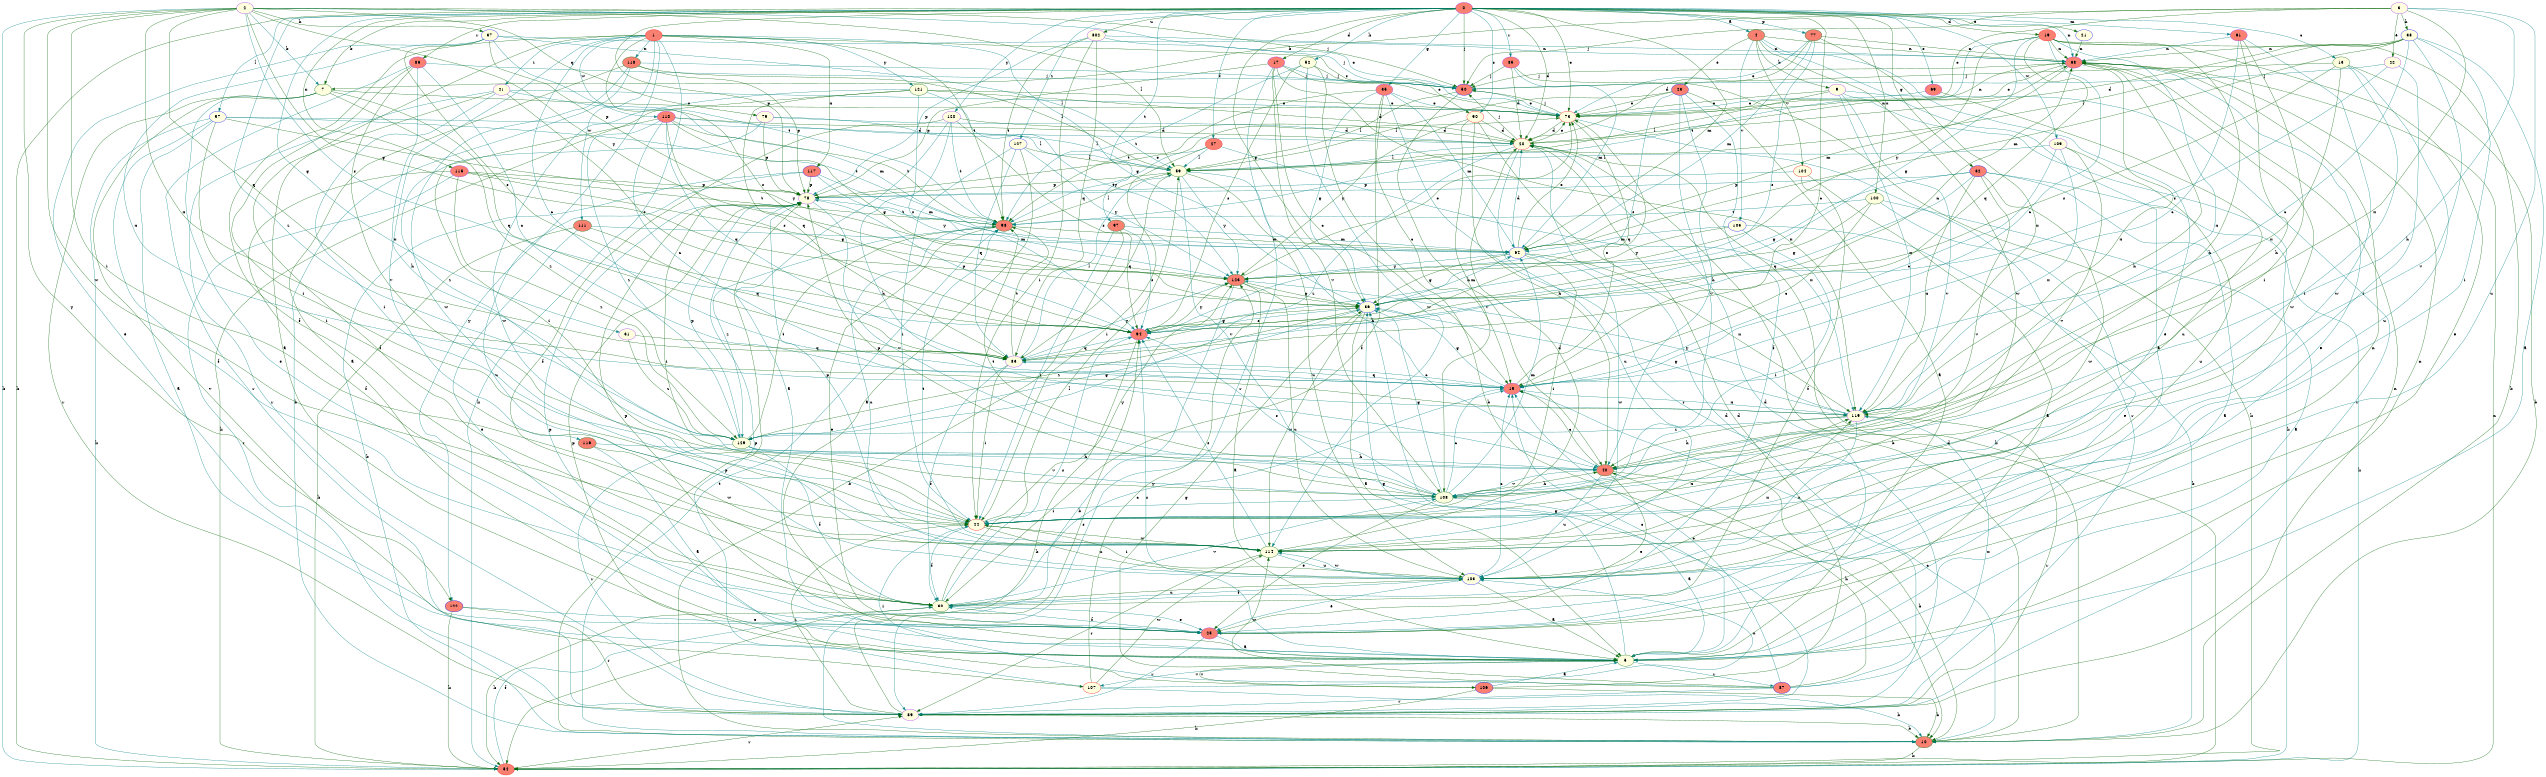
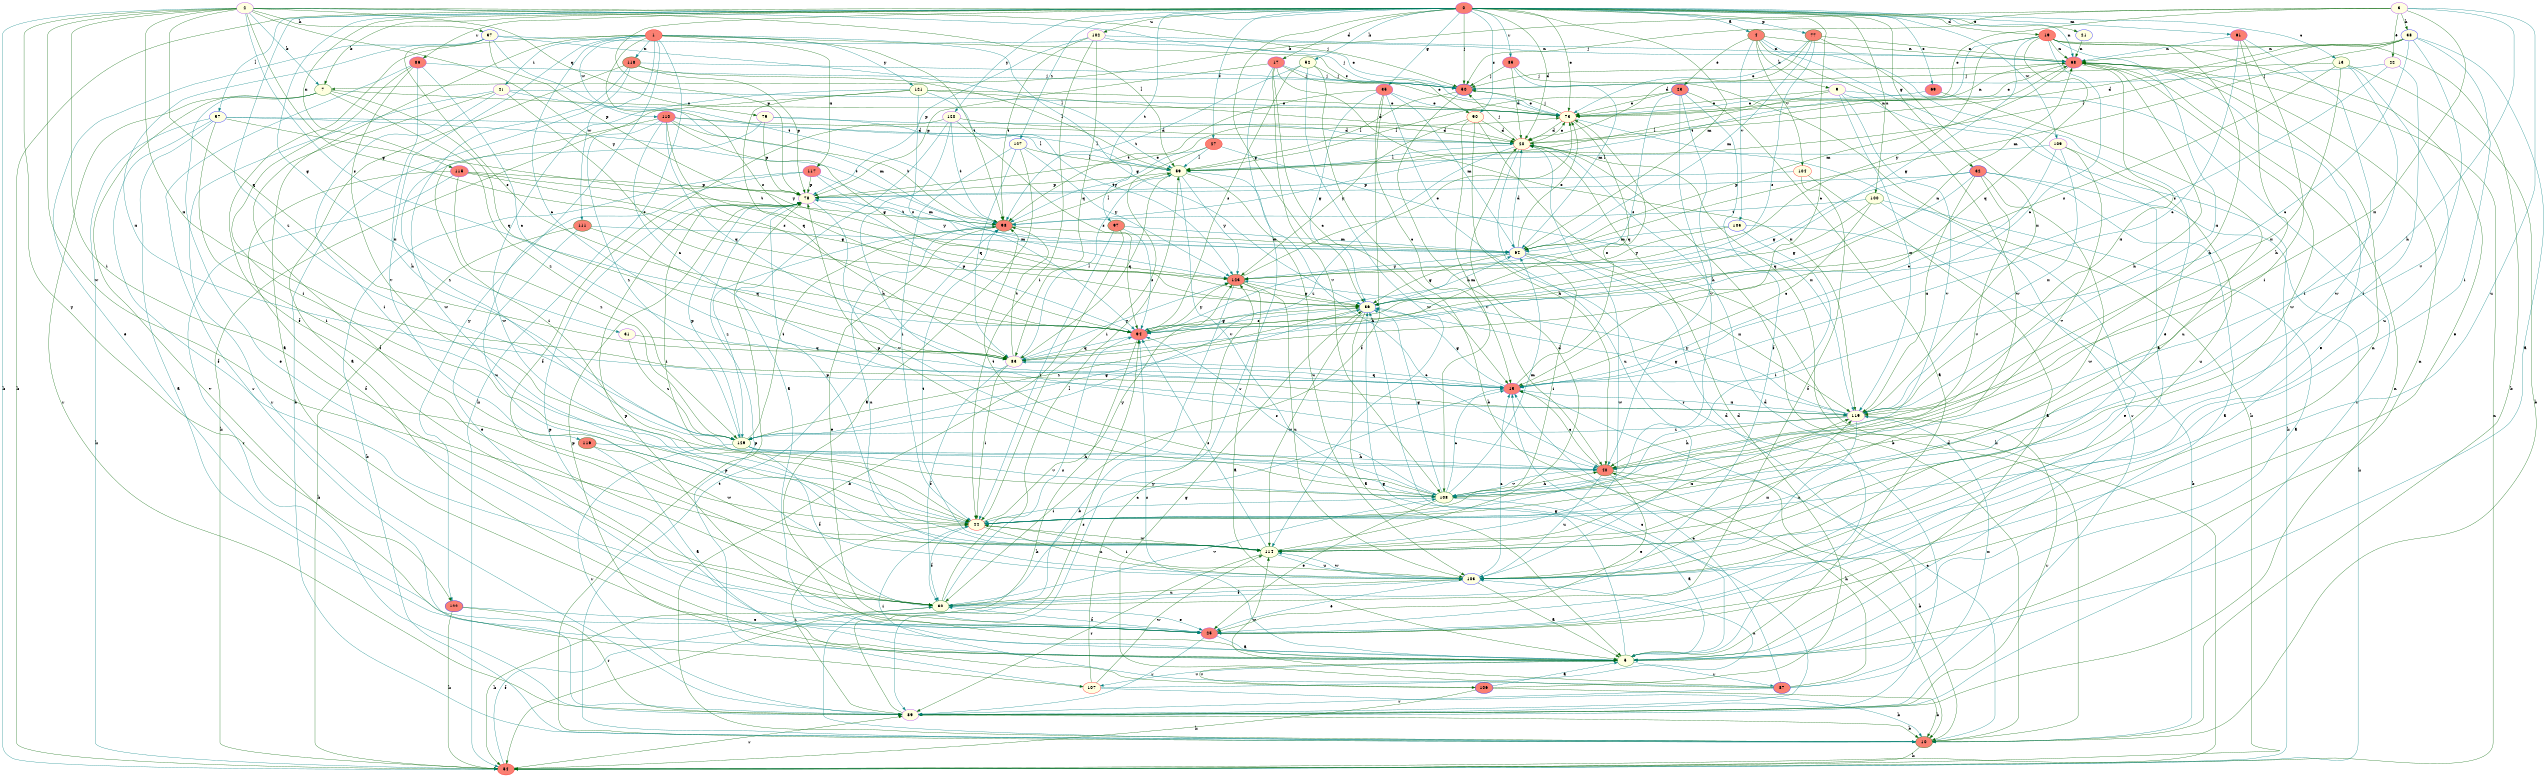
  strict digraph {
    node [color=purple fillcolor=lightyellow style=filled]
    edge [color=darkgreen]
    0 [fillcolor=salmon]
    4 [color=darkgreen fillcolor=salmon]
    7 [color=darkgreen]
    13 [color=darkgreen]
    15 [fillcolor=salmon]
    17 [fillcolor=salmon]
    19 [color=red fillcolor=salmon]
    20 [color=red]
    21 [color=blue]
    27 [color=red fillcolor=salmon]
    31
    32 [color=blue fillcolor=salmon]
    35 [fillcolor=salmon]
    36 [color=blue]
    50 [color=blue fillcolor=salmon]
    52 [color=darkgreen]
    54 [color=red fillcolor=salmon]
    57 [color=blue]
    61 [fillcolor=salmon]
    64 [color=blue]
    68 [fillcolor=salmon]
    69 [fillcolor=salmon]
    73 [color=red]
    77 [color=darkgreen fillcolor=salmon]
    78
    85 [fillcolor=salmon]
    86 [fillcolor=salmon]
    90 [color=red]
    97 [color=darkgreen fillcolor=salmon]
    100 [color=darkgreen]
-   102 [label=802]
+   102
    109
    115 [fillcolor=salmon]
    120
    127 [color=blue]
    129 [color=darkgreen]
    5 [color=darkgreen]
    114 [color=darkgreen]
    9
    23 [color=blue fillcolor=salmon]
    25 [fillcolor=salmon]
    104 [color=red]
    105 [color=blue]
    83
    107 [color=red]
    89
    94 [fillcolor=salmon]
    44 [color=red]
    119
    103 [color=blue]
    10 [color=darkgreen fillcolor=salmon]
    108 [color=darkgreen]
    98 [color=darkgreen fillcolor=salmon]
    123 [color=darkgreen fillcolor=salmon]
    40 [color=darkgreen fillcolor=salmon]
    59 [color=darkgreen]
    30 [color=darkgreen]
    1 [color=red fillcolor=salmon]
    41
    110 [fillcolor=salmon]
    111 [color=darkgreen fillcolor=salmon]
    116 [color=darkgreen fillcolor=salmon]
-   117 [color=blue fillcolor=salmon]
+   117 [fillcolor=salmon]
    118 [color=darkgreen fillcolor=salmon]
    121 [color=darkgreen]
    122 [color=blue fillcolor=salmon]
    87 [color=blue fillcolor=salmon]
    106 [color=blue fillcolor=salmon]
    2
    37 [color=blue]
    79
    3
    22
    38 [color=blue]
    0 -> 4 [color=teal label=a]
    0 -> 7 [label=b]
    0 -> 13 [color=teal label=c]
    0 -> 15 [label=c]
    0 -> 17 [label=d]
    0 -> 19 [label=d]
    0 -> 20 [label=d]
    0 -> 21 [label=e]
    0 -> 27 [color=teal label=f]
    0 -> 31 [color=teal label=g]
    0 -> 32 [label=g]
    0 -> 35 [color=teal label=g]
    0 -> 36 [label=g]
    0 -> 50 [label=j]
    0 -> 52 [color=teal label=k]
    0 -> 54 [label=k]
    0 -> 57 [color=teal label=l]
    0 -> 61 [color=teal label=m]
    0 -> 64 [label=m]
    0 -> 68 [color=teal label=n]
    0 -> 69 [color=teal label=o]
    0 -> 73 [label=o]
    0 -> 77 [color=teal label=p]
    0 -> 78 [label=p]
    0 -> 85 [color=teal label=r]
    0 -> 86 [label=r]
    0 -> 90 [color=teal label=s]
    0 -> 97 [color=teal label=t]
    0 -> 100 [label=u]
    0 -> 102 [label=u]
    0 -> 109 [color=teal label=w]
    0 -> 115 [label=x]
    0 -> 120 [color=teal label=y]
    0 -> 127 [color=teal label=z]
    0 -> 129 [color=teal label=z]
    4 -> 68 [label=n]
    4 -> 5 [color=teal label=a]
    4 -> 114 [label=w]
    4 -> 9 [label=b]
    4 -> 23 [label=e]
    4 -> 25 [color=teal label=e]
    4 -> 104 [label=v]
    4 -> 105 [color=teal label=v]
    7 -> 73 [label=o]
    7 -> 129 [label=z]
    7 -> 25 [color=teal label=e]
    7 -> 83 [label=q]
    7 -> 107 [label=v]
    7 -> 89 [label=r]
    13 -> 50 [label=j]
    13 -> 94 [label=s]
    13 -> 44 [color=teal label=i]
    13 -> 119 [label=x]
    13 -> 103 [color=teal label=u]
    13 -> 10 [label=b]
    15 -> 36 [color=teal label=g]
    15 -> 73 [label=o]
    15 -> 83 [color=teal label=q]
    15 -> 119 [color=teal label=x]
    17 -> 15 [label=c]
    17 -> 50 [color=teal label=j]
    17 -> 73 [label=o]
    17 -> 78 [label=p]
    17 -> 89 [color=teal label=r]
    17 -> 119 [label=x]
    17 -> 108 [label=v]
    19 -> 15 [color=teal label=c]
    19 -> 36 [color=teal label=g]
    19 -> 68 [label=n]
    19 -> 25 [label=e]
    19 -> 83 [label=q]
    19 -> 119 [color=teal label=x]
    19 -> 10 [label=b]
    19 -> 98 [color=teal label=t]
    19 -> 123 [label=y]
    19 -> 40 [label=h]
    20 -> 50 [label=j]
    20 -> 68 [label=n]
    20 -> 73 [label=o]
    20 -> 129 [color=teal label=z]
    20 -> 103 [color=teal label=u]
    20 -> 10 [label=b]
    20 -> 59 [color=teal label=l]
    21 -> 68 [label=n]
    27 -> 44 [label=i]
    27 -> 119 [color=teal label=x]
    27 -> 98 [color=teal label=t]
    27 -> 59 [color=teal label=l]
    31 -> 129 [label=z]
    31 -> 83 [label=q]
    32 -> 36 [color=teal label=g]
    32 -> 54 [color=teal label=k]
    32 -> 78 [color=teal label=p]
    32 -> 5 [color=teal label=a]
    32 -> 114 [label=w]
    32 -> 83 [color=teal label=q]
    32 -> 119 [label=x]
    32 -> 108 [label=v]
    35 -> 15 [label=c]
    35 -> 36 [color=teal label=g]
    35 -> 64 [color=teal label=m]
    35 -> 73 [color=teal label=o]
    35 -> 89 [color=teal label=r]
    35 -> 98 [label=t]
    35 -> 30 [label=f]
    36 -> 64 [color=teal label=m]
    36 -> 129 [label=z]
    36 -> 5 [label=a]
    36 -> 114 [label=w]
    36 -> 94 [color=teal label=s]
    50 -> 73 [color=teal label=o]
    50 -> 40 [label=h]
    50 -> 59 [label=l]
    52 -> 50 [label=j]
    52 -> 114 [color=teal label=w]
    52 -> 94 [label=s]
    52 -> 10 [label=b]
    52 -> 98 [color=teal label=t]
    54 -> 68 [label=n]
    54 -> 89 [label=r]
    54 -> 30 [color=teal label=f]
    57 -> 20 [color=teal label=d]
    57 -> 54 [color=teal label=k]
    57 -> 5 [color=teal label=a]
    57 -> 44 [label=i]
    57 -> 98 [color=teal label=t]
    57 -> 123 [label=y]
    57 -> 30 [color=teal label=f]
    61 -> 15 [color=teal label=c]
    61 -> 68 [color=teal label=n]
    61 -> 114 [color=teal label=w]
    61 -> 44 [label=i]
    61 -> 40 [label=h]
    64 -> 20 [color=teal label=d]
    64 -> 36 [label=g]
    64 -> 73 [label=o]
    64 -> 114 [color=teal label=w]
    64 -> 44 [label=i]
    64 -> 119 [label=x]
    64 -> 123 [color=teal label=y]
    68 -> 50 [label=j]
    68 -> 64 [label=m]
    68 -> 73 [label=o]
    68 -> 114 [label=w]
    68 -> 25 [color=teal label=e]
    68 -> 119 [label=x]
    68 -> 40 [label=h]
    69 -> 73 [color=teal label=o]
    69 -> 103 [label=u]
    73 -> 20 [label=d]
    73 -> 50 [label=j]
    73 -> 68 [label=n]
    73 -> 83 [label=q]
    73 -> 89 [color=teal label=r]
    77 -> 20 [label=d]
    77 -> 64 [color=teal label=m]
    77 -> 68 [label=n]
    77 -> 73 [color=teal label=o]
    77 -> 94 [color=teal label=s]
    77 -> 119 [label=x]
    78 -> 73 [label=o]
    78 -> 44 [label=i]
    78 -> 108 [color=teal label=v]
    78 -> 98 [color=teal label=t]
    85 -> 20 [label=d]
    85 -> 50 [label=j]
    85 -> 54 [label=k]
    85 -> 64 [color=teal label=m]
    86 -> 15 [color=teal label=c]
    86 -> 50 [color=teal label=j]
    86 -> 89 [color=teal label=r]
    86 -> 44 [label=i]
    86 -> 108 [label=v]
    86 -> 40 [color=teal label=h]
    90 -> 20 [label=d]
    90 -> 54 [label=k]
    90 -> 108 [label=v]
    90 -> 123 [label=y]
    90 -> 40 [label=h]
    97 -> 64 [color=teal label=m]
    97 -> 94 [color=teal label=s]
    97 -> 44 [color=teal label=i]
    97 -> 10 [label=b]
    100 -> 15 [label=c]
    100 -> 36 [label=g]
    100 -> 5 [color=teal label=a]
    100 -> 25 [color=teal label=e]
    100 -> 98 [color=teal label=t]
    102 -> 50 [color=teal label=j]
    102 -> 68 [color=teal label=n]
    102 -> 78 [color=teal label=p]
    102 -> 83 [label=q]
    102 -> 44 [label=i]
    102 -> 98 [label=t]
    109 -> 15 [color=teal label=c]
    109 -> 119 [color=teal label=x]
    109 -> 103 [label=u]
    109 -> 108 [label=v]
    109 -> 59 [color=teal label=l]
    115 -> 36 [label=g]
    115 -> 78 [label=p]
    115 -> 129 [label=z]
    115 -> 89 [color=teal label=r]
    115 -> 98 [label=t]
    115 -> 30 [label=f]
    120 -> 20 [label=d]
    120 -> 5 [color=teal label=a]
    120 -> 94 [label=s]
    120 -> 98 [color=teal label=t]
    120 -> 40 [color=teal label=h]
    120 -> 30 [label=f]
    127 -> 5 [label=a]
    127 -> 83 [color=teal label=q]
    127 -> 44 [color=teal label=i]
    127 -> 123 [color=teal label=y]
    127 -> 59 [label=l]
    129 -> 36 [color=teal label=g]
    129 -> 78 [color=teal label=p]
    129 -> 89 [color=teal label=r]
    129 -> 108 [color=teal label=v]
    129 -> 98 [label=t]
    129 -> 40 [color=teal label=h]
    129 -> 30 [color=teal label=f]
    5 -> 15 [color=teal label=c]
    5 -> 20 [color=teal label=d]
    5 -> 36 [color=teal label=g]
    5 -> 68 [label=n]
    5 -> 78 [color=teal label=p]
    5 -> 107 [color=teal label=v]
    5 -> 94 [color=teal label=s]
    5 -> 87 [color=teal label=r]
    5 -> 106 [label=v]
    114 -> 20 [label=d]
    114 -> 78 [color=teal label=p]
    114 -> 89 [label=r]
    114 -> 94 [color=teal label=s]
    114 -> 119 [label=x]
    114 -> 103 [color=teal label=u]
    114 -> 98 [color=teal label=t]
    9 -> 54 [color=teal label=k]
    9 -> 73 [label=o]
    9 -> 89 [color=teal label=r]
    9 -> 119 [color=teal label=x]
    9 -> 108 [color=teal label=v]
    9 -> 59 [label=l]
    23 -> 73 [label=o]
    23 -> 5 [label=a]
    23 -> 94 [color=teal label=s]
    23 -> 108 [color=teal label=v]
    23 -> 40 [color=teal label=h]
    23 -> 59 [label=l]
    23 -> 30 [color=teal label=f]
    25 -> 68 [label=n]
    25 -> 78 [label=p]
    25 -> 5 [color=teal label=a]
    25 -> 89 [color=teal label=r]
    25 -> 30 [color=teal label=f]
    104 -> 78 [color=teal label=p]
    104 -> 5 [label=a]
    104 -> 30 [label=f]
    105 -> 64 [color=teal label=m]
    105 -> 44 [color=teal label=i]
    105 -> 10 [color=teal label=b]
    105 -> 123 [label=y]
    83 -> 15 [color=teal label=c]
    83 -> 44 [label=i]
    83 -> 98 [label=t]
    83 -> 123 [color=teal label=y]
    83 -> 59 [color=teal label=l]
    83 -> 30 [color=teal label=f]
    107 -> 78 [color=teal label=p]
    107 -> 114 [label=w]
    107 -> 103 [color=teal label=u]
    107 -> 10 [color=teal label=b]
    107 -> 123 [label=y]
    89 -> 36 [color=teal label=g]
    89 -> 68 [label=n]
    89 -> 94 [label=s]
    89 -> 44 [label=i]
    89 -> 10 [label=b]
    94 -> 36 [label=g]
    94 -> 54 [label=k]
    94 -> 68 [label=n]
    94 -> 78 [color=teal label=p]
    94 -> 83 [color=teal label=q]
    94 -> 123 [label=y]
    44 -> 114 [label=w]
    44 -> 103 [label=u]
    44 -> 123 [label=y]
    44 -> 30 [color=teal label=f]
    119 -> 36 [color=teal label=g]
    119 -> 129 [color=teal label=z]
    119 -> 89 [label=r]
    119 -> 103 [color=teal label=u]
    119 -> 123 [color=teal label=y]
    119 -> 40 [label=h]
    103 -> 15 [color=teal label=c]
    103 -> 5 [label=a]
    103 -> 114 [color=teal label=w]
    103 -> 25 [color=teal label=e]
    103 -> 44 [label=i]
    103 -> 119 [label=x]
    103 -> 30 [color=teal label=f]
    10 -> 15 [color=teal label=c]
    10 -> 20 [label=d]
    10 -> 54 [label=k]
    10 -> 78 [label=p]
    10 -> 98 [color=teal label=t]
    108 -> 15 [color=teal label=c]
    108 -> 36 [color=teal label=g]
    108 -> 64 [color=teal label=m]
    108 -> 78 [label=p]
    108 -> 5 [color=teal label=a]
    108 -> 25 [label=e]
    108 -> 94 [color=teal label=s]
    108 -> 44 [color=teal label=i]
    108 -> 98 [label=t]
    108 -> 40 [label=h]
    98 -> 64 [label=m]
    98 -> 129 [color=teal label=z]
    98 -> 25 [label=e]
    98 -> 103 [color=teal label=u]
    98 -> 59 [label=l]
    123 -> 36 [label=g]
    123 -> 73 [label=o]
    123 -> 5 [label=a]
    123 -> 103 [label=u]
    123 -> 10 [color=teal label=b]
    40 -> 15 [label=c]
    40 -> 25 [label=e]
    40 -> 103 [color=teal label=u]
    40 -> 10 [label=b]
    40 -> 108 [color=teal label=v]
    59 -> 78 [label=p]
    59 -> 83 [label=q]
    59 -> 103 [label=u]
    59 -> 108 [color=teal label=v]
    59 -> 123 [color=teal label=y]
    59 -> 40 [color=teal label=h]
    30 -> 15 [color=teal label=c]
    30 -> 54 [label=k]
    30 -> 25 [color=teal label=e]
    30 -> 94 [color=teal label=s]
    30 -> 103 [label=u]
    30 -> 108 [color=teal label=v]
    30 -> 59 [label=l]
    1 -> 15 [color=teal label=c]
    1 -> 36 [color=teal label=g]
    1 -> 54 [color=teal label=k]
    1 -> 90 [label=s]
    1 -> 5 [label=a]
    1 -> 94 [label=s]
    1 -> 98 [label=t]
    1 -> 30 [label=f]
    1 -> 41 [color=teal label=i]
    1 -> 110 [color=teal label=w]
    1 -> 111 [color=teal label=w]
    1 -> 116 [color=teal label=x]
    1 -> 117 [label=x]
    1 -> 118 [color=teal label=x]
    1 -> 121 [color=teal label=y]
    1 -> 122 [color=teal label=y]
    41 -> 64 [color=teal label=m]
    41 -> 73 [color=teal label=o]
    41 -> 89 [color=teal label=r]
    41 -> 94 [label=s]
    41 -> 44 [color=teal label=i]
    41 -> 30 [label=f]
    110 -> 15 [color=teal label=c]
    110 -> 20 [label=d]
    110 -> 36 [label=g]
    110 -> 129 [color=teal label=z]
    110 -> 83 [color=teal label=q]
    110 -> 94 [label=s]
    110 -> 44 [label=i]
    110 -> 98 [label=t]
    110 -> 59 [color=teal label=l]
    111 -> 54 [label=k]
    111 -> 64 [color=teal label=m]
    111 -> 25 [color=teal label=e]
    111 -> 83 [label=q]
    116 -> 5 [color=teal label=a]
    116 -> 114 [label=w]
    116 -> 40 [color=teal label=h]
    117 -> 64 [color=teal label=m]
    117 -> 78 [label=p]
    117 -> 103 [color=teal label=u]
    117 -> 10 [color=teal label=b]
    117 -> 123 [color=teal label=y]
    118 -> 50 [color=teal label=j]
    118 -> 78 [label=p]
    118 -> 5 [label=a]
    118 -> 114 [color=teal label=w]
    118 -> 10 [color=teal label=b]
    118 -> 59 [label=l]
    121 -> 20 [label=d]
    121 -> 54 [label=k]
    121 -> 73 [label=o]
    121 -> 114 [color=teal label=w]
    121 -> 83 [label=q]
    121 -> 94 [color=teal label=s]
    121 -> 123 [color=teal label=y]
    122 -> 54 [label=k]
    122 -> 25 [color=teal label=e]
    122 -> 89 [label=r]
    87 -> 15 [color=teal label=c]
    87 -> 20 [color=teal label=d]
    87 -> 36 [label=g]
    87 -> 114 [label=w]
    87 -> 89 [color=teal label=r]
    87 -> 44 [color=teal label=i]
    87 -> 119 [color=teal label=x]
    87 -> 40 [label=h]
    106 -> 20 [label=d]
    106 -> 54 [label=k]
    106 -> 78 [label=p]
    106 -> 5 [color=teal label=a]
    106 -> 10 [label=b]
    2 -> 7 [color=teal label=b]
    2 -> 36 [label=g]
    2 -> 50 [label=j]
    2 -> 54 [color=teal label=k]
    2 -> 73 [color=teal label=o]
    2 -> 114 [label=w]
    2 -> 83 [label=q]
    2 -> 94 [color=teal label=s]
    2 -> 44 [label=i]
    2 -> 119 [label=x]
    2 -> 123 [label=y]
    2 -> 59 [label=l]
    2 -> 122 [label=y]
    2 -> 37 [label=h]
    2 -> 79 [label=q]
    37 -> 68 [color=teal label=n]
    37 -> 78 [label=p]
    37 -> 25 [color=teal label=e]
    37 -> 94 [label=s]
    37 -> 119 [color=teal label=x]
    37 -> 98 [color=teal label=t]
    37 -> 59 [color=teal label=l]
    79 -> 20 [color=teal label=d]
    79 -> 78 [label=p]
    79 -> 129 [color=teal label=z]
    79 -> 59 [color=teal label=l]
    3 -> 7 [label=b]
    3 -> 50 [label=j]
    3 -> 73 [label=o]
    3 -> 119 [label=x]
    3 -> 103 [color=teal label=u]
    3 -> 40 [color=teal label=h]
    3 -> 22 [label=e]
    3 -> 38 [label=h]
    22 -> 50 [color=teal label=j]
    22 -> 94 [color=teal label=s]
    22 -> 44 [color=teal label=i]
    38 -> 15 [color=teal label=c]
    38 -> 20 [label=d]
    38 -> 64 [label=m]
    38 -> 68 [label=n]
    38 -> 5 [color=teal label=a]
    38 -> 44 [color=teal label=i]
    38 -> 108 [color=teal label=v]
    38 -> 59 [label=l]
  }
